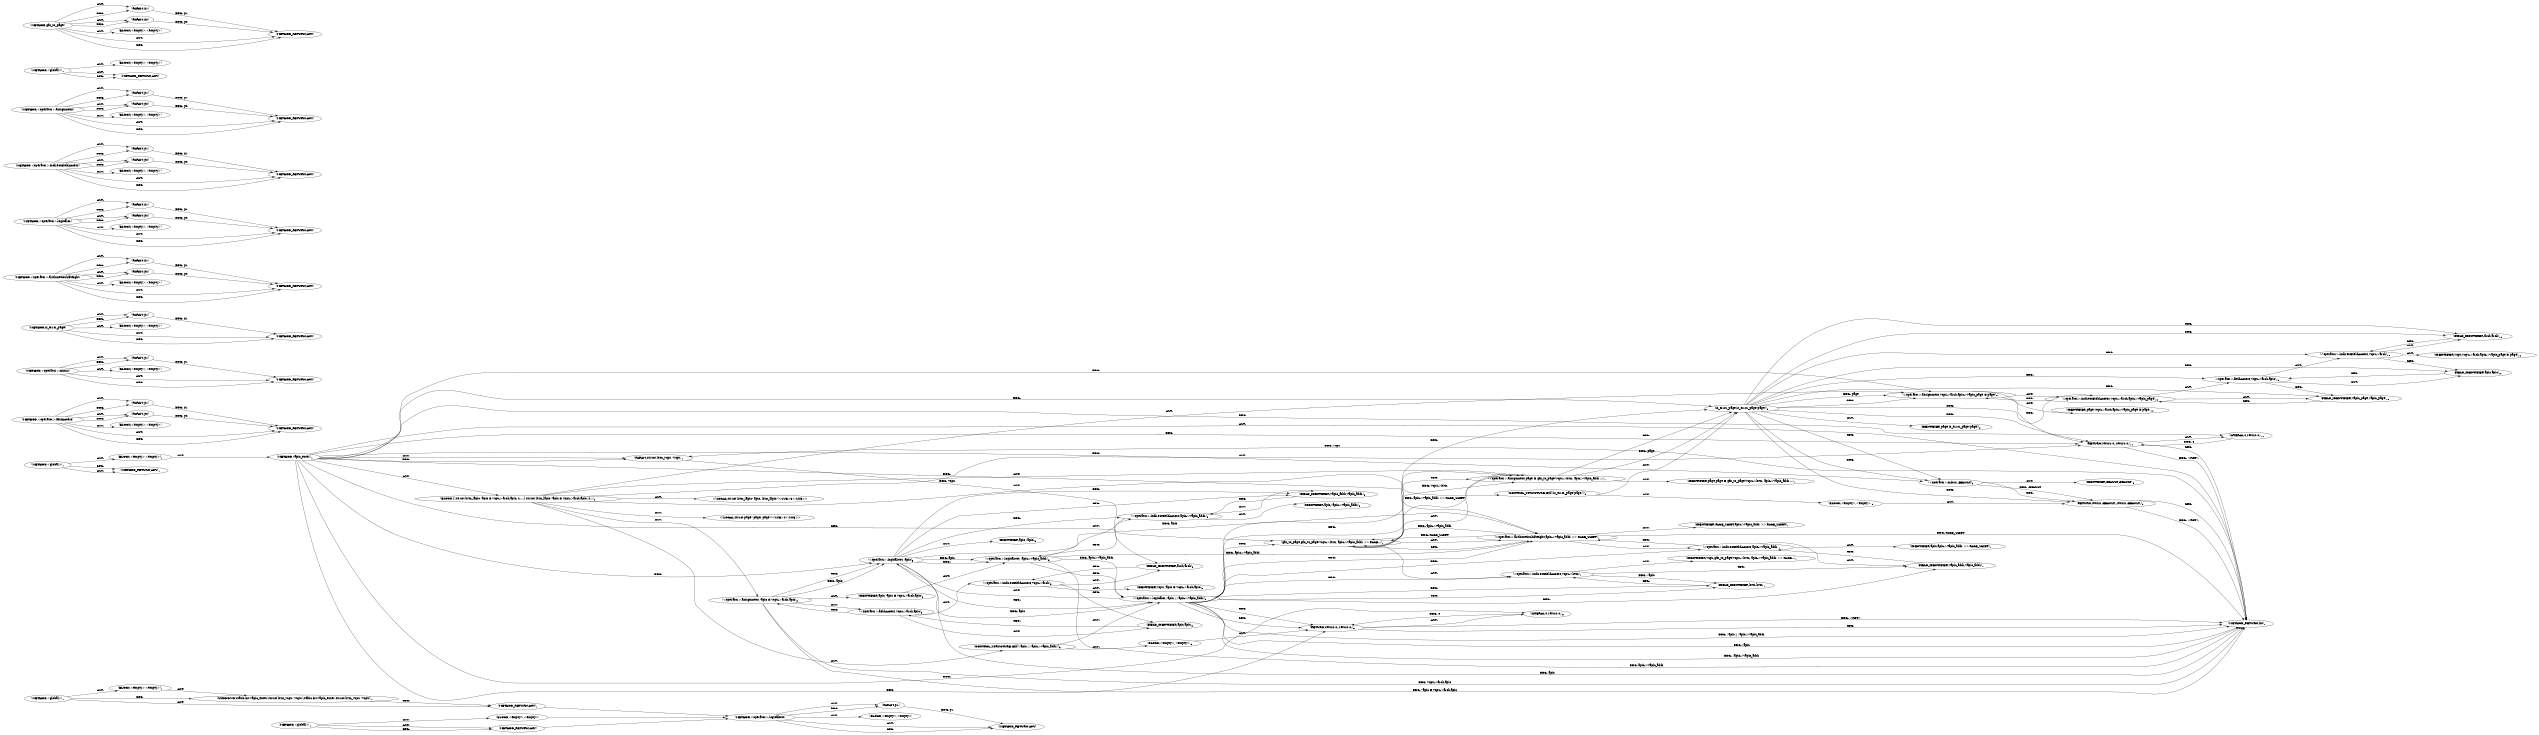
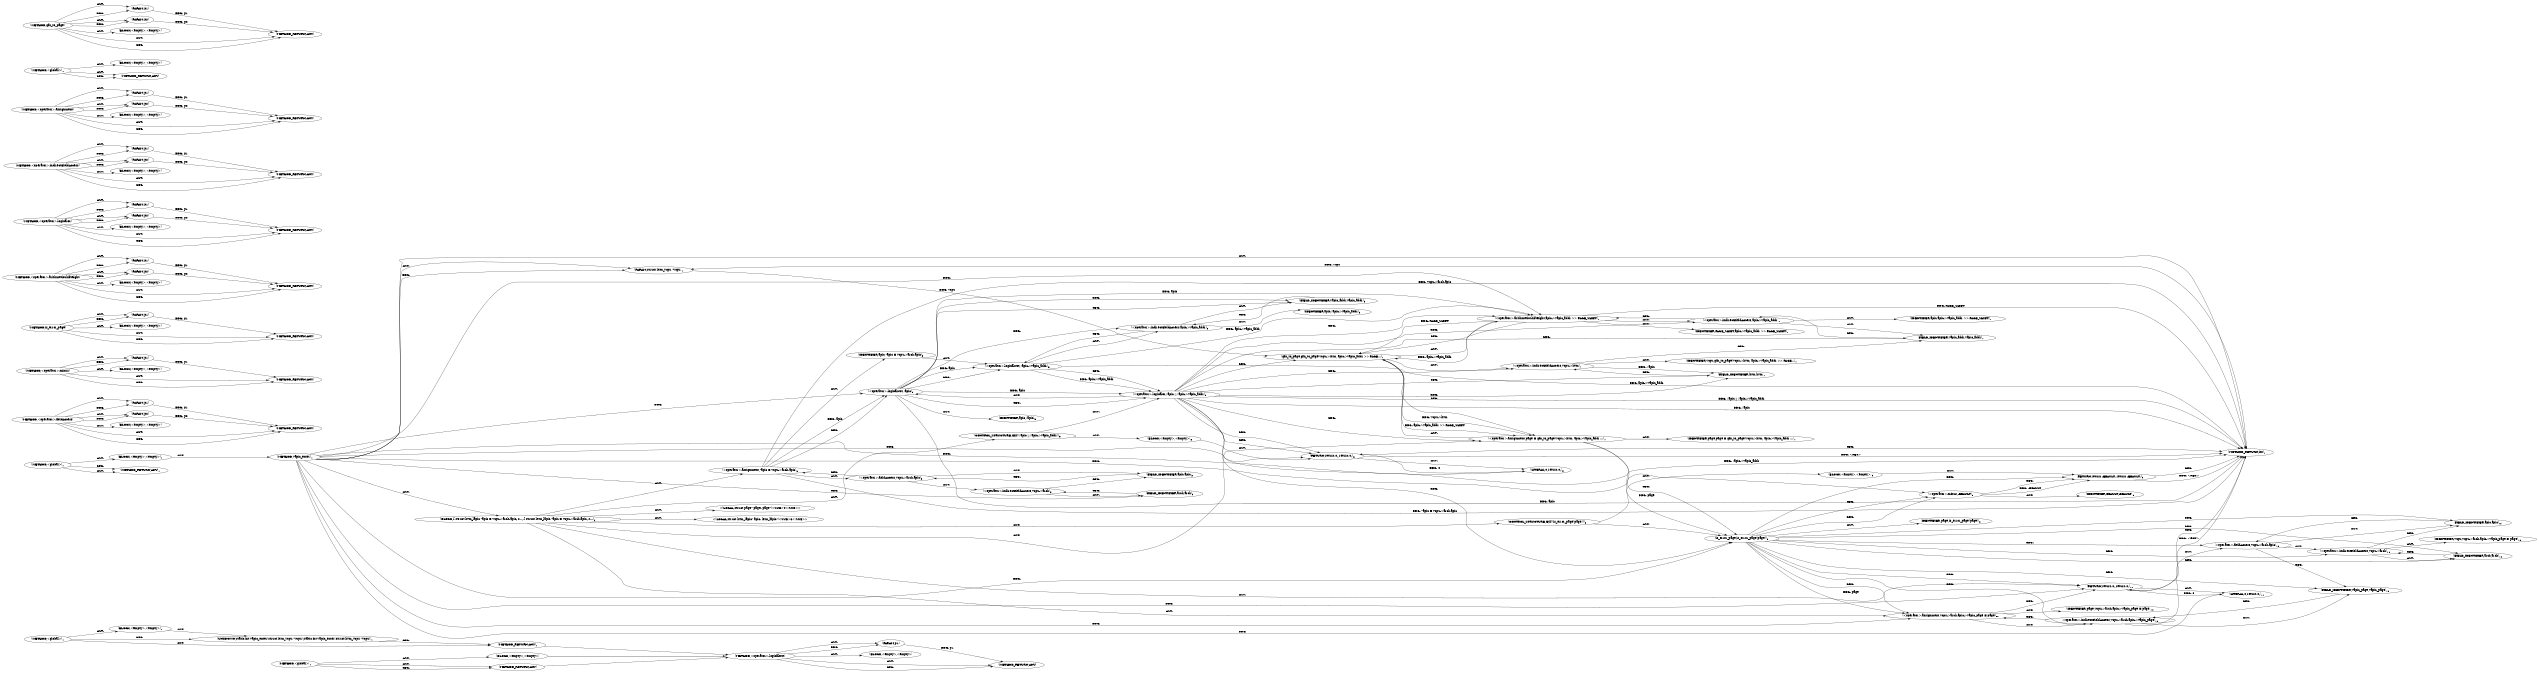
  digraph {
    rankdir=LR
    n1 [label=<(METHOD,&lt;operator&gt;.logicalNot)>]
    n2 [label=<(PARAM,p1)>]
    n3 [label=<(BLOCK,&lt;empty&gt;,&lt;empty&gt;)>]
    n4 [label=<(METHOD_RETURN,ANY)>]
    n5 [label=<(METHOD,&lt;global&gt;)<SUB>1</SUB>>]
    n6 [label=<(BLOCK,&lt;empty&gt;,&lt;empty&gt;)<SUB>1</SUB>>]
    n7 [label=<(METHOD_RETURN,ANY)<SUB>1</SUB>>]
    n8 [label=<(METHOD,vapic_enter)<SUB>1</SUB>>]
    n9 [label=<(PARAM,struct kvm_vcpu *vcpu)<SUB>1</SUB>>]
    n10 [label=<(BLOCK,{ 	struct kvm_lapic *apic = vcpu-&gt;arch.apic; 	s...,{ 	struct kvm_lapic *apic = vcpu-&gt;arch.apic; 	s...)<SUB>2</SUB>>]
    n11 [label=<(FIELD_IDENTIFIER,arch,arch)<SUB>3</SUB>>]
    n12 [label=<(&lt;operator&gt;.logicalNot,!apic)<SUB>5</SUB>>]
    n13 [label=<(RETURN,return 0;,return 0;)<SUB>6</SUB>>]
    n14 [label=<(LITERAL,0,return 0;)<SUB>6</SUB>>]
    n15 [label=<(&lt;operator&gt;.arithmeticShiftRight,apic-&gt;vapic_addr &gt;&gt; PAGE_SHIFT)<SUB>7</SUB>>]
    n16 [label=<(is_error_page,is_error_page(page))<SUB>8</SUB>>]
    n17 [label=<(&lt;operator&gt;.minus,-EFAULT)<SUB>9</SUB>>]
    n18 [label=<(&lt;operator&gt;.assignment,vcpu-&gt;arch.apic-&gt;vapic_page = page)<SUB>80</SUB>>]
    n19 [label=<(RETURN,return 0;,return 0;)<SUB>11</SUB>>]
    n20 [label=<(LITERAL,0,return 0;)<SUB>11</SUB>>]
    n21 [label=<(METHOD_RETURN,int)<SUB>1</SUB>>]
    n22 [label=<(gfn_to_page,gfn_to_page(vcpu-&gt;kvm, apic-&gt;vapic_addr &gt;&gt; PAGE...)<SUB>7</SUB>>]
    n23 [label="<(LOCAL,struct kvm_lapic* apic: kvm_lapic*)<SUB>3</SUB>>"]
    n24 [label=<(&lt;operator&gt;.assignment,*apic = vcpu-&gt;arch.apic)<SUB>3</SUB>>]
    n25 [label="<(LOCAL,struct page* page: page*)<SUB>4</SUB>>"]
    n26 [label=<(CONTROL_STRUCTURE,IF,if (!apic || !apic-&gt;vapic_addr))<SUB>5</SUB>>]
    n27 [label=<(&lt;operator&gt;.assignment,page = gfn_to_page(vcpu-&gt;kvm, apic-&gt;vapic_addr ...)<SUB>7</SUB>>]
    n28 [label=<(CONTROL_STRUCTURE,IF,if (is_error_page(page)))<SUB>8</SUB>>]
    n29 [label=<(&lt;operator&gt;.indirectFieldAccess,vcpu-&gt;arch)<SUB>3</SUB>>]
    n30 [label=<(&lt;operator&gt;.logicalOr,!apic || !apic-&gt;vapic_addr)<SUB>5</SUB>>]
    n31 [label=<(&lt;operator&gt;.logicalNot,!apic-&gt;vapic_addr)<SUB>5</SUB>>]
    n32 [label=<(IDENTIFIER,apic,!apic)<SUB>5</SUB>>]
    n33 [label=<(&lt;operator&gt;.indirectFieldAccess,apic-&gt;vapic_addr)<SUB>5</SUB>>]
    n34 [label=<(FIELD_IDENTIFIER,vapic_addr,vapic_addr)<SUB>5</SUB>>]
    n35 [label=<(&lt;operator&gt;.indirectFieldAccess,apic-&gt;vapic_addr)<SUB>7</SUB>>]
    n36 [label=<(IDENTIFIER,PAGE_SHIFT,apic-&gt;vapic_addr &gt;&gt; PAGE_SHIFT)<SUB>7</SUB>>]
    n37 [label=<(IDENTIFIER,page,is_error_page(page))<SUB>8</SUB>>]
    n38 [label=<(RETURN,return -EFAULT;,return -EFAULT;)<SUB>9</SUB>>]
    n39 [label=<(&lt;operator&gt;.indirectFieldAccess,vcpu-&gt;arch.apic-&gt;vapic_page)<SUB>10</SUB>>]
    n40 [label=<(&lt;operator&gt;.fieldAccess,vcpu-&gt;arch.apic)<SUB>10</SUB>>]
    n41 [label=<(&lt;operator&gt;.indirectFieldAccess,vcpu-&gt;arch)<SUB>10</SUB>>]
    n42 [label=<(FIELD_IDENTIFIER,arch,arch)<SUB>10</SUB>>]
    n43 [label=<(FIELD_IDENTIFIER,apic,apic)<SUB>10</SUB>>]
    n44 [label=<(FIELD_IDENTIFIER,vapic_page,vapic_page)<SUB>10</SUB>>]
    n45 [label=<(IDENTIFIER,EFAULT,-EFAULT)<SUB>9</SUB>>]
    n46 [label=<(IDENTIFIER,page,vcpu-&gt;arch.apic-&gt;vapic_page = page)<SUB>10</SUB>>]
    n47 [label=<(&lt;operator&gt;.indirectFieldAccess,vcpu-&gt;kvm)<SUB>7</SUB>>]
    n48 [label=<(IDENTIFIER,apic,*apic = vcpu-&gt;arch.apic)<SUB>3</SUB>>]
    n49 [label=<(&lt;operator&gt;.fieldAccess,vcpu-&gt;arch.apic)<SUB>3</SUB>>]
    n50 [label=<(BLOCK,&lt;empty&gt;,&lt;empty&gt;)<SUB>6</SUB>>]
    n51 [label=<(IDENTIFIER,page,page = gfn_to_page(vcpu-&gt;kvm, apic-&gt;vapic_addr ...)<SUB>7</SUB>>]
    n52 [label=<(BLOCK,&lt;empty&gt;,&lt;empty&gt;)<SUB>9</SUB>>]
    n53 [label=<(FIELD_IDENTIFIER,apic,apic)<SUB>3</SUB>>]
-   n54 [label=<(IDENTIFIER,vcpu,*apic = vcpu-&gt;arch.apic)<SUB>3</SUB>>]
    n55 [label=<(FIELD_IDENTIFIER,kvm,kvm)<SUB>7</SUB>>]
    n56 [label=<(FIELD_IDENTIFIER,vapic_addr,vapic_addr)<SUB>7</SUB>>]
    n57 [label=<(IDENTIFIER,vcpu,gfn_to_page(vcpu-&gt;kvm, apic-&gt;vapic_addr &gt;&gt; PAGE...)<SUB>7</SUB>>]
    n58 [label=<(IDENTIFIER,apic,apic-&gt;vapic_addr &gt;&gt; PAGE_SHIFT)<SUB>7</SUB>>]
    n59 [label=<(IDENTIFIER,apic,!apic-&gt;vapic_addr)<SUB>5</SUB>>]
    n60 [label=<(IDENTIFIER,vcpu,vcpu-&gt;arch.apic-&gt;vapic_page = page)<SUB>10</SUB>>]
    n61 [label=<(METHOD,&lt;operator&gt;.fieldAccess)>]
    n62 [label=<(PARAM,p1)>]
    n63 [label=<(PARAM,p2)>]
    n64 [label=<(BLOCK,&lt;empty&gt;,&lt;empty&gt;)>]
    n65 [label=<(METHOD_RETURN,ANY)>]
    n66 [label=<(METHOD,&lt;operator&gt;.minus)>]
    n67 [label=<(PARAM,p1)>]
    n68 [label=<(BLOCK,&lt;empty&gt;,&lt;empty&gt;)>]
    n69 [label=<(METHOD_RETURN,ANY)>]
    n70 [label=<(METHOD,is_error_page)>]
    n71 [label=<(PARAM,p1)>]
    n72 [label=<(BLOCK,&lt;empty&gt;,&lt;empty&gt;)>]
    n73 [label=<(METHOD_RETURN,ANY)>]
    n74 [label=<(METHOD,&lt;operator&gt;.arithmeticShiftRight)>]
    n75 [label=<(PARAM,p1)>]
    n76 [label=<(PARAM,p2)>]
    n77 [label=<(BLOCK,&lt;empty&gt;,&lt;empty&gt;)>]
    n78 [label=<(METHOD_RETURN,ANY)>]
    n79 [label=<(METHOD,&lt;operator&gt;.logicalOr)>]
    n80 [label=<(PARAM,p1)>]
    n81 [label=<(PARAM,p2)>]
    n82 [label=<(BLOCK,&lt;empty&gt;,&lt;empty&gt;)>]
    n83 [label=<(METHOD_RETURN,ANY)>]
    n84 [label=<(METHOD,&lt;operator&gt;.indirectFieldAccess)>]
    n85 [label=<(PARAM,p1)>]
    n86 [label=<(PARAM,p2)>]
    n87 [label=<(BLOCK,&lt;empty&gt;,&lt;empty&gt;)>]
    n88 [label=<(METHOD_RETURN,ANY)>]
    n89 [label=<(METHOD,&lt;operator&gt;.assignment)>]
    n90 [label=<(PARAM,p1)>]
    n91 [label=<(PARAM,p2)>]
    n92 [label=<(BLOCK,&lt;empty&gt;,&lt;empty&gt;)>]
    n93 [label=<(METHOD_RETURN,ANY)>]
    n94 [label=<(METHOD,&lt;global&gt;)<SUB>1</SUB>>]
    n95 [label=<(BLOCK,&lt;empty&gt;,&lt;empty&gt;)>]
    n96 [label=<(METHOD_RETURN,ANY)>]
    n97 [label=<(METHOD,gfn_to_page)>]
    n98 [label=<(PARAM,p1)>]
    n99 [label=<(PARAM,p2)>]
    n100 [label=<(BLOCK,&lt;empty&gt;,&lt;empty&gt;)>]
    n101 [label=<(METHOD_RETURN,ANY)>]
    n102 [label=<(METHOD,&lt;global&gt;)<SUB>1</SUB>>]
    n103 [label=<(BLOCK,&lt;empty&gt;,&lt;empty&gt;)<SUB>1</SUB>>]
    n104 [label=<(UNKNOWN,static int vapic_enter(struct kvm_vcpu *vcpu),static int vapic_enter(struct kvm_vcpu *vcpu))<SUB>1</SUB>>]
    n105 [label=<(METHOD_RETURN,ANY)<SUB>1</SUB>>]
    n106 [label=<(METHOD,&lt;global&gt;)<SUB>1</SUB>>]
    n107 [label=<(BLOCK,&lt;empty&gt;,&lt;empty&gt;)>]
    n108 [label=<(METHOD_RETURN,ANY)>]
    n1 -> n2 [label="AST: "]
    n1 -> n2 [label="DDG: "]
    n1 -> n3 [label="AST: "]
    n1 -> n4 [label="AST: "]
    n1 -> n4 [label="CFG: "]
    n2 -> n4 [label="DDG: p1"]
    n5 -> n6 [label="AST: "]
    n5 -> n7 [label="AST: "]
    n5 -> n7 [label="CFG: "]
    n6 -> n8 [label="AST: "]
    n8 -> n9 [label="AST: "]
    n8 -> n9 [label="DDG: "]
    n8 -> n10 [label="AST: "]
    n8 -> n11 [label="CFG: "]
    n8 -> n12 [label="DDG: "]
    n8 -> n13 [label="DDG: "]
    n8 -> n14 [label="DDG: "]
    n8 -> n15 [label="DDG: "]
    n8 -> n16 [label="DDG: "]
    n8 -> n17 [label="DDG: "]
    n8 -> n18 [label="DDG: "]
    n8 -> n19 [label="DDG: "]
    n8 -> n20 [label="DDG: "]
    n8 -> n21 [label="AST: "]
    n9 -> n22 [label="DDG: vcpu"]
    n10 -> n18 [label="AST: "]
    n10 -> n19 [label="AST: "]
    n10 -> n23 [label="AST: "]
    n10 -> n24 [label="AST: "]
    n10 -> n25 [label="AST: "]
    n10 -> n26 [label="AST: "]
    n10 -> n27 [label="AST: "]
    n10 -> n28 [label="AST: "]
    n11 -> n29 [label="CFG: "]
    n12 -> n15 [label="DDG: apic"]
    n12 -> n21 [label="DDG: apic"]
    n12 -> n30 [label="CFG: "]
    n12 -> n30 [label="DDG: apic"]
    n12 -> n31 [label="DDG: apic"]
    n12 -> n31 [label="CDG: "]
    n12 -> n32 [label="AST: "]
    n12 -> n33 [label="CDG: "]
    n12 -> n34 [label="CFG: "]
    n12 -> n34 [label="CDG: "]
    n13 -> n14 [label="AST: "]
    n13 -> n21 [label="CFG: "]
    n13 -> n21 [label="DDG: &lt;RET&gt;"]
    n14 -> n13 [label="DDG: 0"]
    n15 -> n21 [label="DDG: PAGE_SHIFT"]
    n15 -> n22 [label="CFG: "]
    n15 -> n22 [label="DDG: apic-&gt;vapic_addr"]
    n15 -> n22 [label="DDG: PAGE_SHIFT"]
    n15 -> n35 [label="AST: "]
    n15 -> n36 [label="AST: "]
    n16 -> n17 [label="CFG: "]
    n16 -> n17 [label="CDG: "]
    n16 -> n18 [label="DDG: page"]
    n16 -> n18 [label="CDG: "]
    n16 -> n19 [label="CDG: "]
    n16 -> n37 [label="AST: "]
    n16 -> n38 [label="CDG: "]
    n16 -> n39 [label="CDG: "]
    n16 -> n40 [label="CDG: "]
    n16 -> n41 [label="CDG: "]
    n16 -> n42 [label="CFG: "]
    n16 -> n42 [label="CDG: "]
    n16 -> n43 [label="CDG: "]
    n16 -> n44 [label="CDG: "]
    n17 -> n38 [label="CFG: "]
    n17 -> n38 [label="DDG: -EFAULT"]
    n17 -> n45 [label="AST: "]
    n18 -> n19 [label="CFG: "]
    n18 -> n39 [label="AST: "]
    n18 -> n46 [label="AST: "]
    n19 -> n20 [label="AST: "]
    n19 -> n21 [label="CFG: "]
    n19 -> n21 [label="DDG: &lt;RET&gt;"]
    n20 -> n19 [label="DDG: 0"]
    n21 -> n9 [label="DDG: vcpu"]
    n22 -> n15 [label="AST: "]
    n22 -> n27 [label="CFG: "]
    n22 -> n27 [label="DDG: vcpu-&gt;kvm"]
    n22 -> n27 [label="DDG: apic-&gt;vapic_addr &gt;&gt; PAGE_SHIFT"]
    n22 -> n47 [label="AST: "]
    n24 -> n12 [label="CFG: "]
    n24 -> n12 [label="DDG: apic"]
    n24 -> n21 [label="DDG: vcpu-&gt;arch.apic"]
    n24 -> n21 [label="DDG: *apic = vcpu-&gt;arch.apic"]
    n24 -> n48 [label="AST: "]
    n24 -> n49 [label="AST: "]
    n26 -> n30 [label="AST: "]
    n26 -> n50 [label="AST: "]
    n27 -> n16 [label="CFG: "]
    n27 -> n16 [label="DDG: page"]
    n27 -> n22 [label="AST: "]
    n27 -> n51 [label="AST: "]
    n28 -> n16 [label="AST: "]
    n28 -> n52 [label="AST: "]
    n29 -> n11 [label="AST: "]
    n29 -> n53 [label="CFG: "]
-   n29 -> n54 [label="AST: "]
    n30 -> n12 [label="AST: "]
    n30 -> n13 [label="CFG: "]
    n30 -> n13 [label="CDG: "]
    n30 -> n15 [label="CDG: "]
    n30 -> n16 [label="CDG: "]
    n30 -> n21 [label="DDG: !apic"]
    n30 -> n21 [label="DDG: !apic-&gt;vapic_addr"]
    n30 -> n21 [label="DDG: !apic || !apic-&gt;vapic_addr"]
    n30 -> n22 [label="CDG: "]
    n30 -> n27 [label="CDG: "]
    n30 -> n35 [label="CDG: "]
    n30 -> n47 [label="CDG: "]
    n30 -> n55 [label="CFG: "]
    n30 -> n55 [label="CDG: "]
    n30 -> n56 [label="CDG: "]
    n31 -> n15 [label="DDG: apic-&gt;vapic_addr"]
    n31 -> n21 [label="DDG: apic-&gt;vapic_addr"]
    n31 -> n30 [label="CFG: "]
    n31 -> n30 [label="DDG: apic-&gt;vapic_addr"]
    n31 -> n33 [label="AST: "]
    n33 -> n31 [label="CFG: "]
    n33 -> n34 [label="AST: "]
    n33 -> n59 [label="AST: "]
    n34 -> n33 [label="CFG: "]
    n35 -> n15 [label="CFG: "]
    n35 -> n56 [label="AST: "]
    n35 -> n58 [label="AST: "]
    n38 -> n21 [label="CFG: "]
    n38 -> n21 [label="DDG: &lt;RET&gt;"]
    n39 -> n18 [label="CFG: "]
    n39 -> n40 [label="AST: "]
    n39 -> n44 [label="AST: "]
    n40 -> n41 [label="AST: "]
    n40 -> n43 [label="AST: "]
    n40 -> n44 [label="CFG: "]
    n41 -> n42 [label="AST: "]
    n41 -> n43 [label="CFG: "]
    n41 -> n60 [label="AST: "]
    n42 -> n41 [label="CFG: "]
    n43 -> n40 [label="CFG: "]
    n44 -> n39 [label="CFG: "]
    n47 -> n55 [label="DDG: !apic"]
    n47 -> n56 [label="CFG: "]
    n47 -> n57 [label="AST: "]
    n48 -> n31 [label="AST: "]
    n49 -> n24 [label="CFG: "]
    n49 -> n29 [label="AST: "]
    n49 -> n53 [label="AST: "]
    n50 -> n13 [label="AST: "]
    n52 -> n38 [label="AST: "]
    n53 -> n49 [label="CFG: "]
    n55 -> n47 [label="CFG: "]
    n56 -> n35 [label="CFG: "]
    n61 -> n62 [label="AST: "]
    n61 -> n62 [label="DDG: "]
    n61 -> n63 [label="AST: "]
    n61 -> n63 [label="DDG: "]
    n61 -> n64 [label="AST: "]
    n61 -> n65 [label="AST: "]
    n61 -> n65 [label="CFG: "]
    n62 -> n65 [label="DDG: p1"]
    n63 -> n65 [label="DDG: p2"]
    n66 -> n67 [label="AST: "]
    n66 -> n67 [label="DDG: "]
    n66 -> n68 [label="AST: "]
    n66 -> n69 [label="AST: "]
    n66 -> n69 [label="CFG: "]
    n67 -> n69 [label="DDG: p1"]
    n70 -> n71 [label="AST: "]
    n70 -> n71 [label="DDG: "]
    n70 -> n72 [label="AST: "]
    n70 -> n73 [label="AST: "]
    n70 -> n73 [label="CFG: "]
    n71 -> n73 [label="DDG: p1"]
    n74 -> n75 [label="AST: "]
    n74 -> n75 [label="DDG: "]
    n74 -> n76 [label="AST: "]
    n74 -> n76 [label="DDG: "]
    n74 -> n77 [label="AST: "]
    n74 -> n78 [label="AST: "]
    n74 -> n78 [label="CFG: "]
    n75 -> n78 [label="DDG: p1"]
    n76 -> n78 [label="DDG: p2"]
    n79 -> n80 [label="AST: "]
    n79 -> n80 [label="DDG: "]
    n79 -> n81 [label="AST: "]
    n79 -> n81 [label="DDG: "]
    n79 -> n82 [label="AST: "]
    n79 -> n83 [label="AST: "]
    n79 -> n83 [label="CFG: "]
    n80 -> n83 [label="DDG: p1"]
    n81 -> n83 [label="DDG: p2"]
    n84 -> n85 [label="AST: "]
    n84 -> n85 [label="DDG: "]
    n84 -> n86 [label="AST: "]
    n84 -> n86 [label="DDG: "]
    n84 -> n87 [label="AST: "]
    n84 -> n88 [label="AST: "]
    n84 -> n88 [label="CFG: "]
    n85 -> n88 [label="DDG: p1"]
    n86 -> n88 [label="DDG: p2"]
    n89 -> n90 [label="AST: "]
    n89 -> n90 [label="DDG: "]
    n89 -> n91 [label="AST: "]
    n89 -> n91 [label="DDG: "]
    n89 -> n92 [label="AST: "]
    n89 -> n93 [label="AST: "]
    n89 -> n93 [label="CFG: "]
    n90 -> n93 [label="DDG: p1"]
    n91 -> n93 [label="DDG: p2"]
    n94 -> n95 [label="AST: "]
    n94 -> n96 [label="AST: "]
    n94 -> n96 [label="CFG: "]
    n97 -> n98 [label="AST: "]
    n97 -> n98 [label="DDG: "]
    n97 -> n99 [label="AST: "]
    n97 -> n99 [label="DDG: "]
    n97 -> n100 [label="AST: "]
    n97 -> n101 [label="AST: "]
    n97 -> n101 [label="CFG: "]
    n98 -> n101 [label="DDG: p1"]
    n99 -> n101 [label="DDG: p2"]
    n102 -> n103 [label="AST: "]
    n102 -> n104 [label="CFG: "]
    n102 -> n105 [label="AST: "]
    n103 -> n104 [label="AST: "]
    n104 -> n105 [label="CFG: "]
    n105 -> n1
    n106 -> n107 [label="AST: "]
    n106 -> n108 [label="AST: "]
    n106 -> n108 [label="CFG: "]
    n107 -> n1
    n108 -> n1
  }
